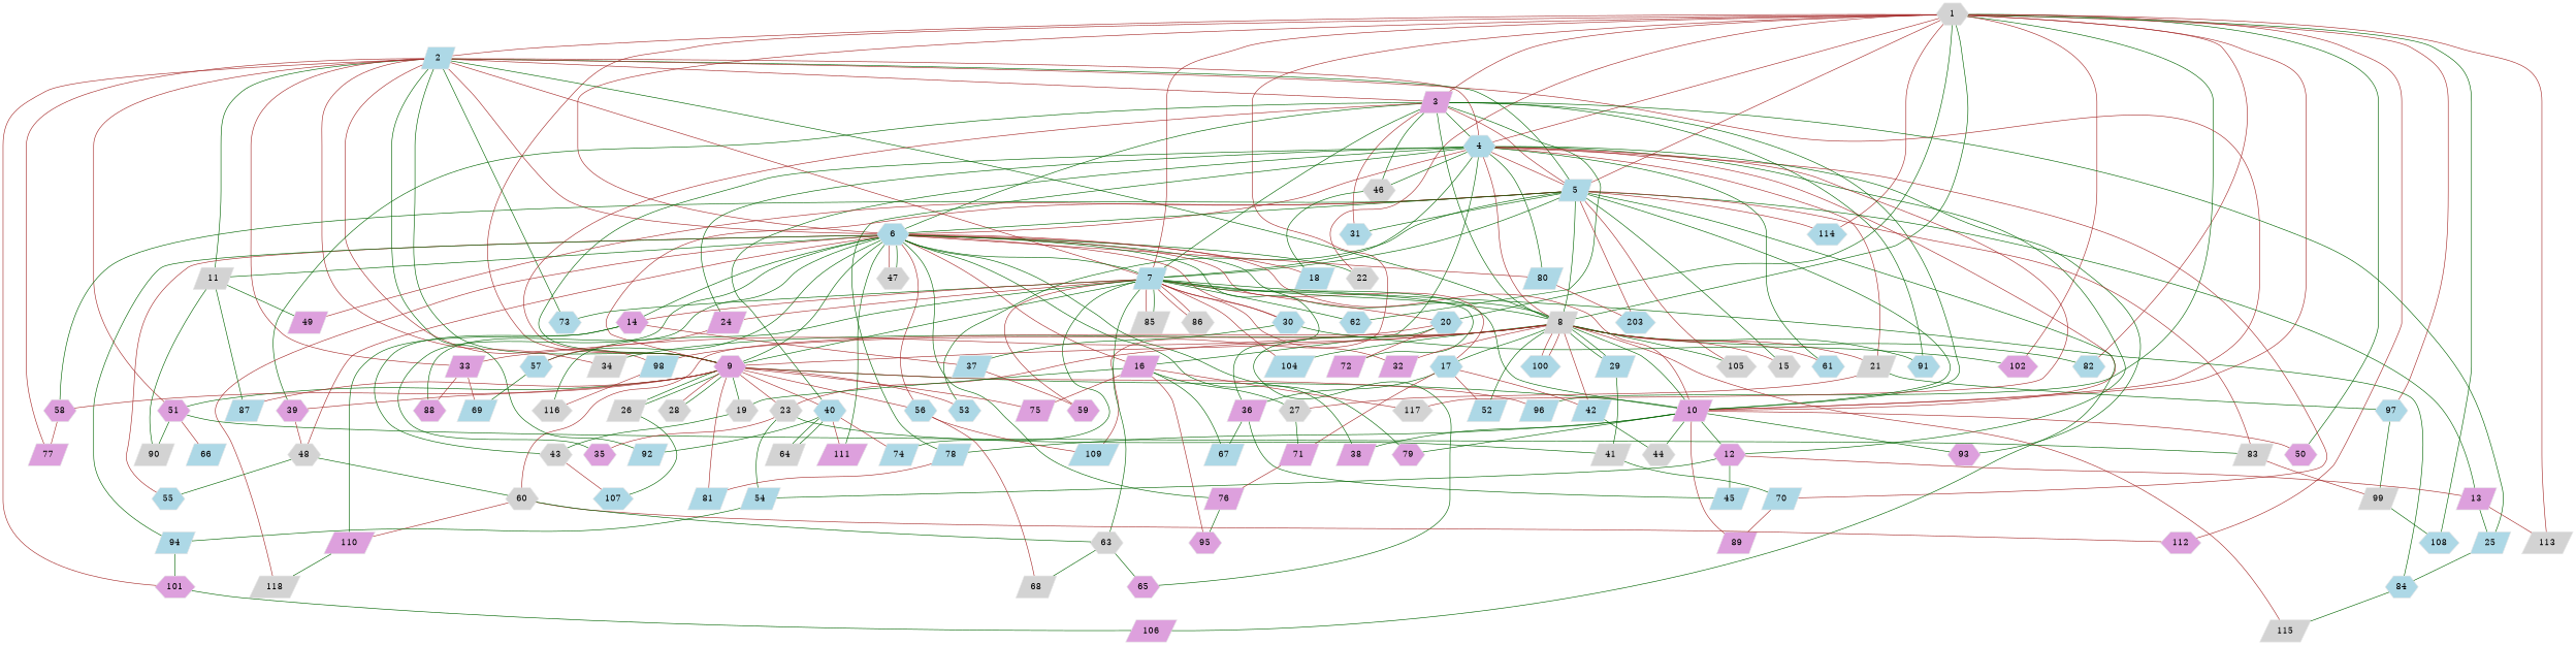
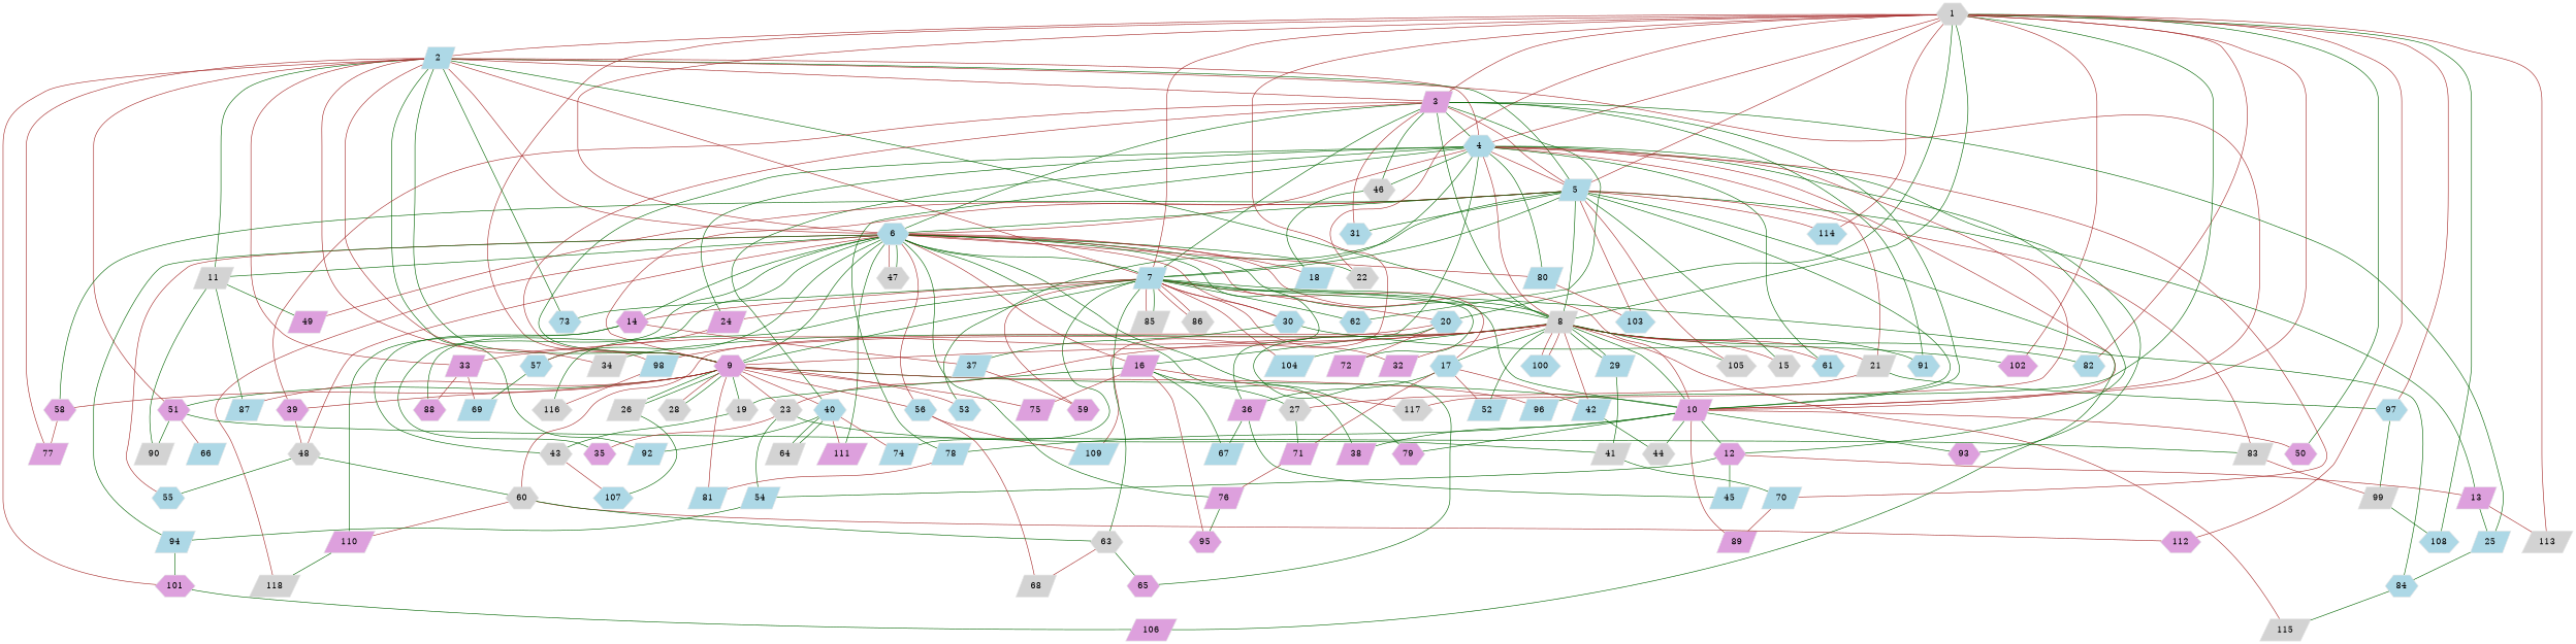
  graph {
    node [color=gray90 fillcolor=lightblue shape=parallelogram style=filled]
    edge [color=darkgreen]
    1 [fillcolor=lightgrey shape=hexagon]
    2
    3 [fillcolor=plum]
    4 [shape=hexagon]
    5
    6 [shape=hexagon]
    7
    8 [fillcolor=lightgrey]
    9 [fillcolor=plum shape=hexagon]
    10 [fillcolor=plum]
    20 [shape=hexagon]
    22 [fillcolor=lightgrey shape=hexagon]
    50 [fillcolor=plum shape=hexagon]
    82 [shape=hexagon]
    96
    97 [shape=hexagon]
    102 [fillcolor=plum shape=hexagon]
    108 [shape=hexagon]
    109
    112 [fillcolor=plum shape=hexagon]
    113 [fillcolor=lightgrey]
    114 [shape=hexagon]
    11 [fillcolor=lightgrey]
    33 [fillcolor=plum]
    34 [fillcolor=lightgrey]
    51 [fillcolor=plum shape=hexagon]
    73 [shape=hexagon]
    77 [fillcolor=plum]
    92
    98
    101 [fillcolor=plum shape=hexagon]
    25
    31 [shape=hexagon]
    39 [fillcolor=plum shape=hexagon]
    46 [fillcolor=lightgrey shape=hexagon]
    62 [shape=hexagon]
    91 [shape=hexagon]
    12 [fillcolor=plum shape=hexagon]
    16 [fillcolor=plum]
    21 [fillcolor=lightgrey]
    24 [fillcolor=plum]
    40 [shape=hexagon]
    61 [shape=hexagon]
    70
    78
    80
    93 [fillcolor=plum shape=hexagon]
    117 [fillcolor=lightgrey shape=hexagon]
    13 [fillcolor=plum]
    15 [fillcolor=lightgrey shape=hexagon]
    49 [fillcolor=plum]
    53 [shape=hexagon]
    58 [fillcolor=plum shape=hexagon]
    83 [fillcolor=lightgrey]
-   103 [shape=hexagon label=203]
+   103 [shape=hexagon]
    105 [fillcolor=lightgrey shape=hexagon]
    106 [fillcolor=plum]
    18
    14 [fillcolor=plum shape=hexagon]
    17 [shape=hexagon]
    30 [shape=hexagon]
    35 [fillcolor=plum shape=hexagon]
    36 [fillcolor=plum]
    38 [fillcolor=plum]
    47 [fillcolor=lightgrey shape=hexagon]
    48 [fillcolor=lightgrey shape=hexagon]
    55 [shape=hexagon]
    56 [shape=hexagon]
    57 [shape=hexagon]
    76 [fillcolor=plum]
    79 [fillcolor=plum shape=hexagon]
    88 [fillcolor=plum shape=hexagon]
    94
    111 [fillcolor=plum]
    118 [fillcolor=lightgrey]
    32 [fillcolor=plum]
    59 [fillcolor=plum shape=hexagon]
    63 [fillcolor=lightgrey shape=hexagon]
    72 [fillcolor=plum]
    74
    84 [shape=hexagon]
    85 [fillcolor=lightgrey]
    86 [fillcolor=lightgrey shape=hexagon]
    104
    116 [fillcolor=lightgrey shape=hexagon]
    23 [fillcolor=lightgrey shape=hexagon]
    29
    42
    52
    60 [fillcolor=lightgrey shape=hexagon]
    100 [shape=hexagon]
    115 [fillcolor=lightgrey]
    19 [fillcolor=lightgrey shape=hexagon]
    26 [fillcolor=lightgrey]
    28 [fillcolor=lightgrey shape=hexagon]
    75 [fillcolor=plum]
    81
    87
    44 [fillcolor=lightgrey shape=hexagon]
    89 [fillcolor=plum]
    65 [fillcolor=plum shape=hexagon]
    99 [fillcolor=lightgrey]
    90 [fillcolor=lightgrey]
    69
    66
    45
    54
    27 [fillcolor=lightgrey shape=hexagon]
    67
    95 [fillcolor=plum shape=hexagon]
    64 [fillcolor=lightgrey]
    37
    43 [fillcolor=lightgrey shape=hexagon]
    110 [fillcolor=plum]
    71 [fillcolor=plum]
    68 [fillcolor=lightgrey]
    41 [fillcolor=lightgrey]
    107 [shape=hexagon]
    1 -- 2 [color=brown]
    1 -- 3 [color=brown]
    1 -- 4 [color=brown]
    1 -- 5 [color=brown]
    1 -- 6 [color=brown]
    1 -- 7 [color=brown]
    1 -- 8
    1 -- 9 [color=brown]
    1 -- 10 [color=brown]
    1 -- 20
    1 -- 22 [color=brown]
    1 -- 50
    1 -- 82 [color=brown]
    1 -- 96
    1 -- 97 [color=brown]
    1 -- 102 [color=brown]
    1 -- 108
    1 -- 109 [color=brown]
    1 -- 112 [color=brown]
    1 -- 113 [color=brown]
    1 -- 114 [color=brown]
    2 -- 3 [color=brown]
    2 -- 4 [color=brown]
    2 -- 5
    2 -- 6 [color=brown]
    2 -- 7 [color=brown]
    2 -- 8
    2 -- 9
    2 -- 10 [color=brown]
    2 -- 11
    2 -- 33 [color=brown]
    2 -- 34 [color=brown]
    2 -- 51 [color=brown]
    2 -- 73
    2 -- 77 [color=brown]
    2 -- 92
    2 -- 98 [color=brown]
    2 -- 101 [color=brown]
    3 -- 4
    3 -- 5 [color=brown]
    3 -- 6
    3 -- 7
    3 -- 8
    3 -- 9 [color=brown]
    3 -- 10
    3 -- 25
    3 -- 31 [color=brown]
-   3 -- 39
+   3 -- 39 [color=brown]
    3 -- 46
    3 -- 62
    3 -- 91
    4 -- 5 [color=brown]
    4 -- 6 [color=brown]
    4 -- 7
    4 -- 8 [color=brown]
    4 -- 9
    4 -- 10 [color=brown]
    4 -- 46
    4 -- 12
    4 -- 16
    4 -- 21 [color=brown]
    4 -- 24
    4 -- 40
    4 -- 61
    4 -- 70 [color=brown]
    4 -- 78
    4 -- 80
    4 -- 93
    4 -- 117 [color=brown]
    5 -- 6
    5 -- 7
    5 -- 8
    5 -- 9 [color=brown]
    5 -- 10
    5 -- 114 [color=brown]
    5 -- 31
    5 -- 13
    5 -- 15
    5 -- 49 [color=brown]
    5 -- 53
    5 -- 58
    5 -- 83 [color=brown]
    5 -- 103 [color=brown]
    5 -- 105 [color=brown]
    5 -- 106
    6 -- 7
    6 -- 8
    6 -- 9
    6 -- 10 [color=brown]
    6 -- 22
    6 -- 11
    6 -- 16 [color=brown]
    6 -- 80 [color=brown]
    6 -- 18 [color=brown]
    6 -- 14
    6 -- 17 [color=brown]
    6 -- 30 [color=brown]
    6 -- 35
    6 -- 36
    6 -- 38
    6 -- 47 [color=brown]
    6 -- 47
    6 -- 48 [color=brown]
    6 -- 55 [color=brown]
    6 -- 56 [color=brown]
    6 -- 57
    6 -- 76
    6 -- 79
    6 -- 88
    6 -- 94
    6 -- 111
    6 -- 118 [color=brown]
    7 -- 8
    7 -- 9
    7 -- 10
    7 -- 20 [color=brown]
    7 -- 73
    7 -- 62
    7 -- 24 [color=brown]
    7 -- 14 [color=brown]
    7 -- 30 [color=brown]
    7 -- 32 [color=brown]
    7 -- 59 [color=brown]
    7 -- 63
    7 -- 72
    7 -- 74
    7 -- 84
    7 -- 85 [color=brown]
    7 -- 85
    7 -- 86 [color=brown]
    7 -- 86 [color=brown]
    7 -- 104 [color=brown]
    7 -- 116
    8 -- 9 [color=brown]
    8 -- 10
    8 -- 82
    8 -- 34
    8 -- 98 [color=brown]
    8 -- 91
    8 -- 21 [color=brown]
    8 -- 61 [color=brown]
    8 -- 15 [color=brown]
    8 -- 105
    8 -- 17
    8 -- 32 [color=brown]
    8 -- 104
    8 -- 23 [color=brown]
    8 -- 29
    8 -- 29
    8 -- 42 [color=brown]
    8 -- 52
    8 -- 60 [color=brown]
    8 -- 100 [color=brown]
    8 -- 100 [color=brown]
    8 -- 115 [color=brown]
    9 -- 10
    9 -- 96 [color=brown]
    9 -- 51
    9 -- 39 [color=brown]
    9 -- 40 [color=brown]
    9 -- 53 [color=brown]
    9 -- 58 [color=brown]
    9 -- 56 [color=brown]
    9 -- 23 [color=brown]
    9 -- 19
    9 -- 26
    9 -- 26
    9 -- 28 [color=brown]
    9 -- 28
    9 -- 75 [color=brown]
    9 -- 81 [color=brown]
    9 -- 87 [color=brown]
    10 -- 50 [color=brown]
    10 -- 12
    10 -- 78
    10 -- 93
    10 -- 38
    10 -- 79
    10 -- 44
    10 -- 89 [color=brown]
    20 -- 33 [color=brown]
    20 -- 72 [color=brown]
    20 -- 65
    97 -- 99
    11 -- 49
    11 -- 87
    11 -- 90
    33 -- 88 [color=brown]
    33 -- 69 [color=brown]
    51 -- 83
    51 -- 90
    51 -- 66 [color=brown]
    98 -- 116 [color=brown]
    101 -- 106
    25 -- 84
    39 -- 48 [color=brown]
    46 -- 18
    12 -- 13 [color=brown]
    12 -- 45
    12 -- 54
    16 -- 117 [color=brown]
    16 -- 19
    16 -- 75 [color=brown]
    16 -- 27
    16 -- 67
    16 -- 95 [color=brown]
    21 -- 97
    21 -- 27 [color=brown]
    24 -- 57 [color=brown]
    40 -- 92
    40 -- 111 [color=brown]
    40 -- 74 [color=brown]
    40 -- 64
    40 -- 64
    70 -- 89 [color=brown]
    78 -- 81 [color=brown]
    80 -- 103 [color=brown]
    13 -- 113 [color=brown]
    13 -- 25
    58 -- 77 [color=brown]
    83 -- 99 [color=brown]
    14 -- 37 [color=brown]
    14 -- 43
    14 -- 110
    17 -- 36
    17 -- 42 [color=brown]
    17 -- 52 [color=brown]
    17 -- 71 [color=brown]
    30 -- 102
    30 -- 37
    36 -- 45
    36 -- 67
    48 -- 55
    48 -- 60
    56 -- 109 [color=brown]
    56 -- 68 [color=brown]
    57 -- 69
    76 -- 95
    94 -- 101
    63 -- 65
-   63 -- 68
+   63 -- 68 [color=brown]
    84 -- 115
    23 -- 35 [color=brown]
    23 -- 54
    23 -- 41
    29 -- 41
    42 -- 44
    60 -- 112 [color=brown]
    60 -- 63
    60 -- 110 [color=brown]
    19 -- 43
    26 -- 107
    99 -- 108
    54 -- 94
    27 -- 71
    37 -- 59 [color=brown]
    43 -- 107 [color=brown]
    110 -- 118
    71 -- 76 [color=brown]
    41 -- 70
  }
